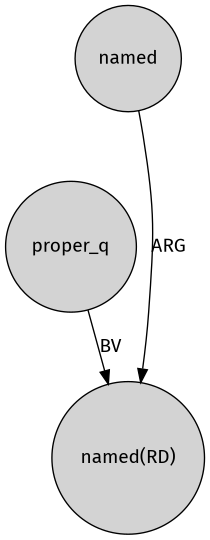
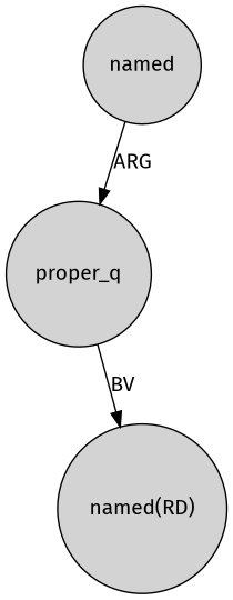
  digraph {
    fontname="Fira Sans"
    node [fontname="Fira Sans" shape=circle style=filled]
    edge [fontname="Fira Sans"]
    proper_q
    "named(RD)"
    n3 [label=named]
    proper_q -> "named(RD)" [label=BV]
-   n3 -> "named(RD)" [label=ARG]
+   n3 -> proper_q [label=ARG]
  }
